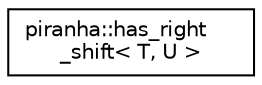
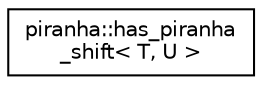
  digraph {
    rankdir=LR
-   n1 [color=black fillcolor=white fontname=Helvetica fontsize=10 height=0.2 label="piranha::has_right\l_shift\< T, U \>" shape=record style=filled width=0.4]
+   n1 [color=black fillcolor=white fontname=Helvetica fontsize=10 height=0.2 label="piranha::has_piranha\l_shift\< T, U \>" shape=record style=filled width=0.4]
  }
